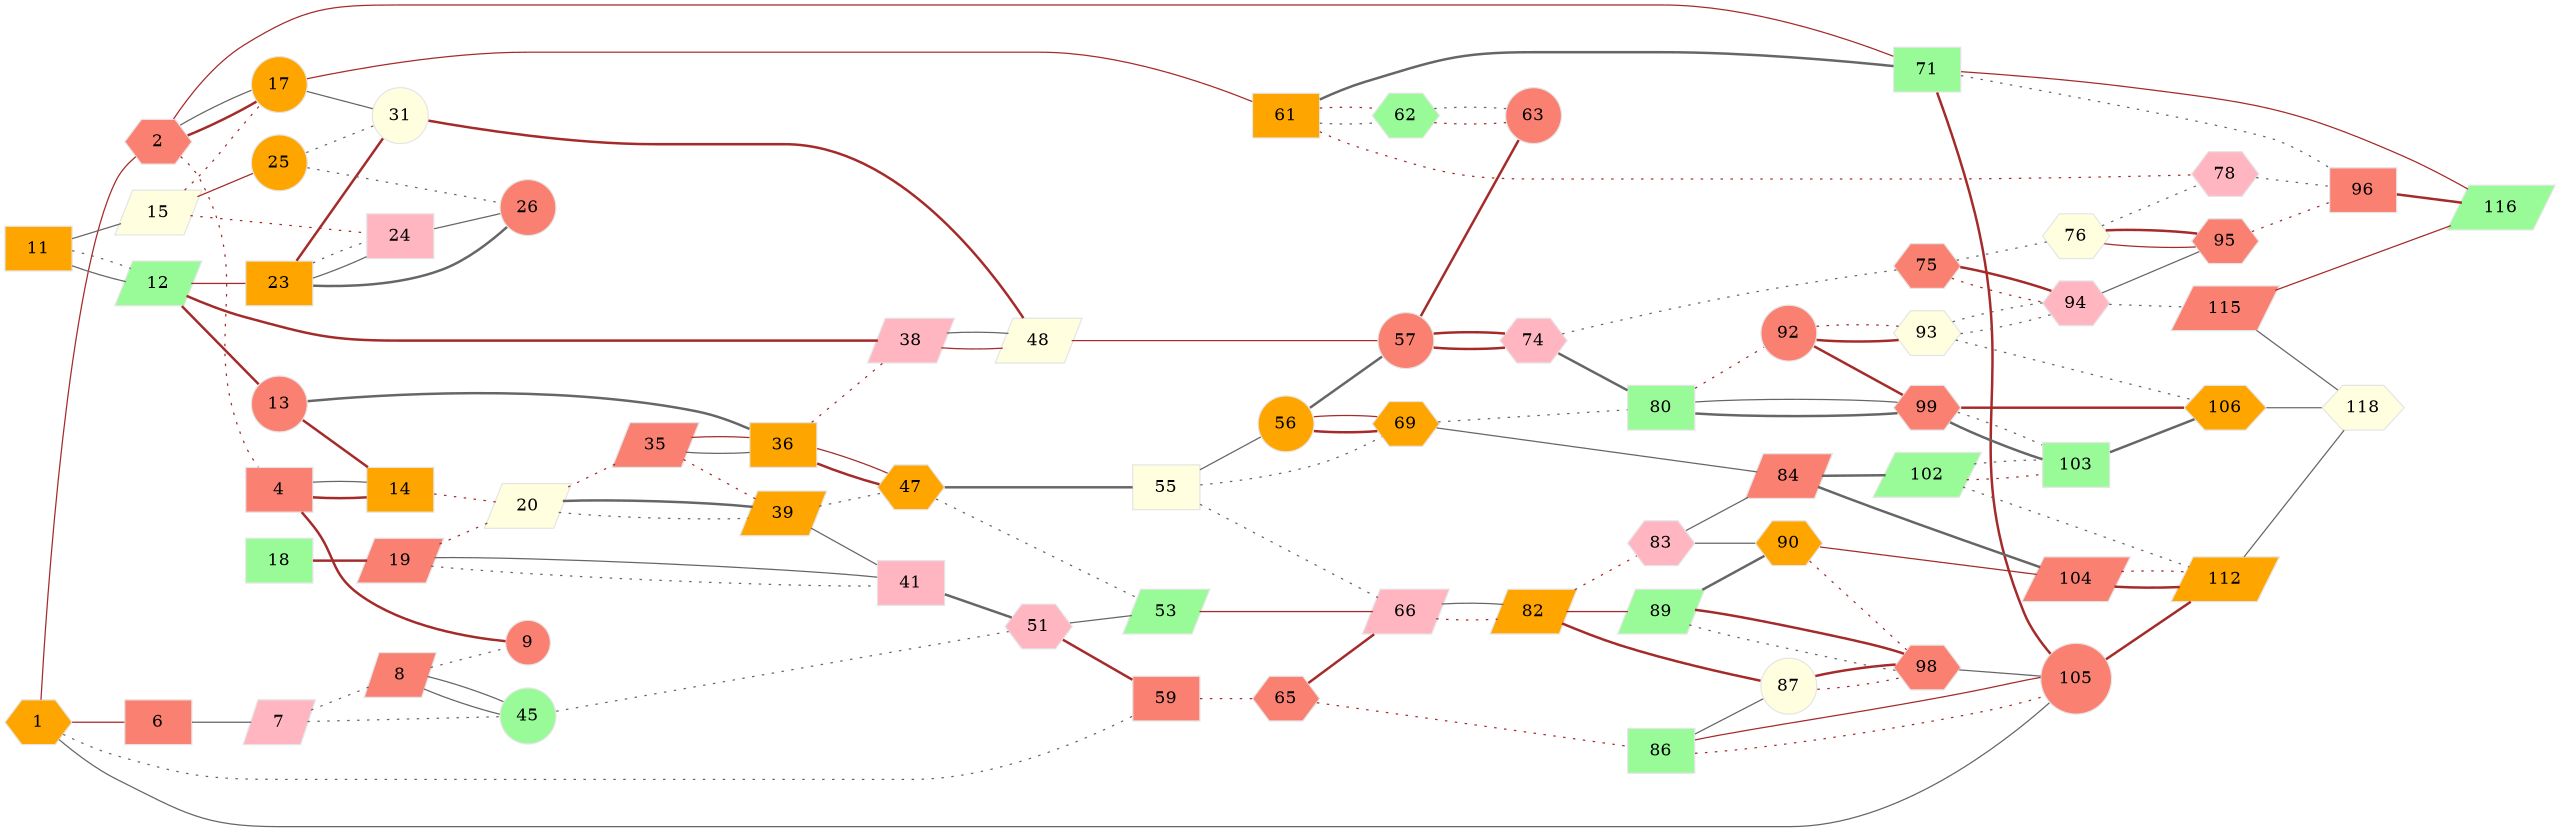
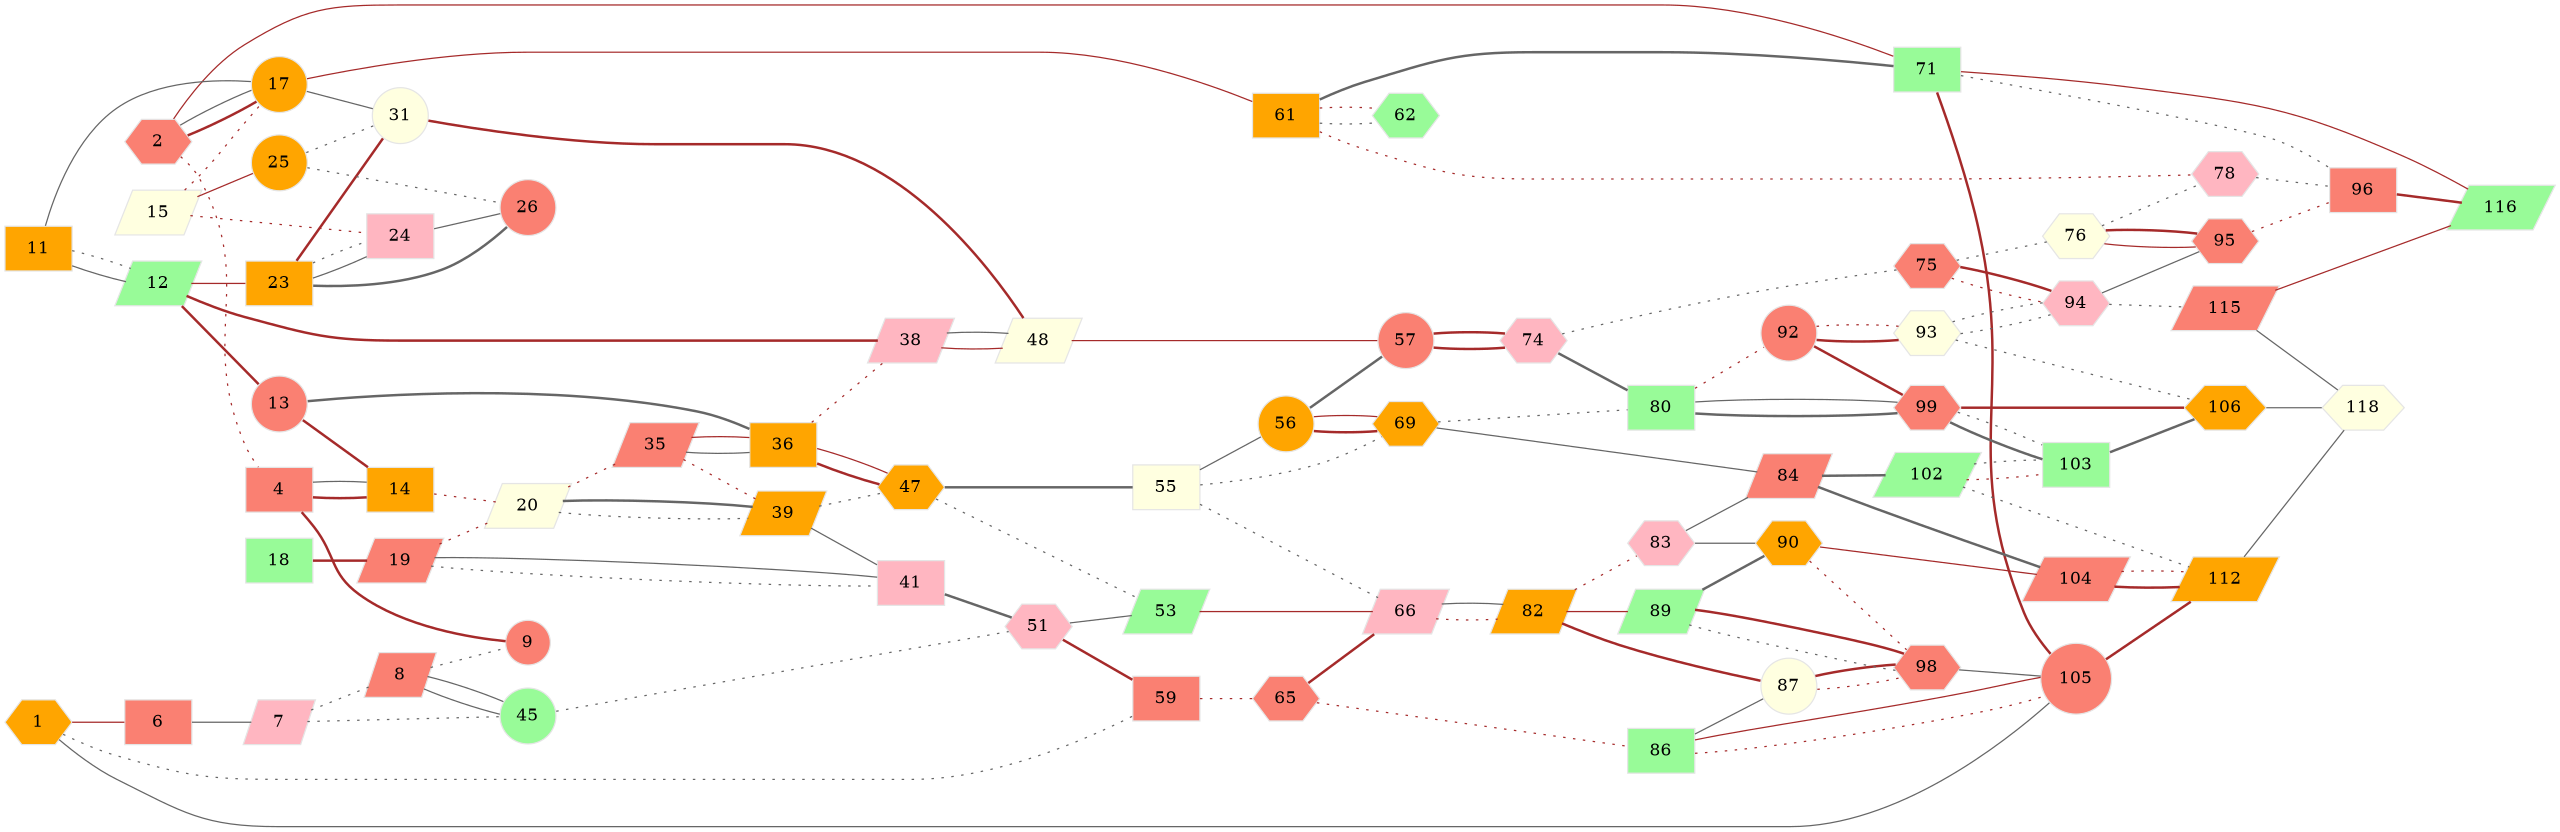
  graph {
    rankdir=LR
    node [color=gray90 fillcolor=salmon shape=hexagon style=filled]
    edge [color=gray40 style=dotted]
    1 [fillcolor=orange super="+29"]
    2 [super="+3"]
    6 [shape=box super="+28"]
    59 [shape=box super="+60"]
    105 [shape=circle super="+110"]
    4 [shape=box super="+5"]
    17 [fillcolor=orange shape=circle super="+32"]
    71 [fillcolor=palegreen shape=box super="+72"]
    7 [fillcolor=lightpink shape=parallelogram super="+40"]
    65 [super="+85"]
    112 [fillcolor=orange shape=parallelogram super="+113"]
    9 [shape=circle super="+10"]
    14 [fillcolor=orange shape=box]
    31 [fillcolor=lightyellow shape=circle super="+50"]
    61 [fillcolor=orange shape=box super="+70"]
    96 [shape=box super="+114"]
    116 [fillcolor=palegreen shape=parallelogram super="+117"]
    20 [fillcolor=lightyellow shape=parallelogram super="+21"]
    8 [shape=parallelogram]
    45 [fillcolor=palegreen shape=circle super="+46"]
    51 [fillcolor=lightpink super="+52"]
    18 [fillcolor=palegreen shape=box super="+27"]
    19 [shape=parallelogram]
    11 [fillcolor=orange shape=box]
    12 [fillcolor=palegreen shape=parallelogram super="+22"]
    15 [fillcolor=lightyellow shape=parallelogram super="+16"]
    13 [shape=circle]
    23 [fillcolor=orange shape=box super="+34"]
    38 [fillcolor=lightpink shape=parallelogram]
    24 [fillcolor=lightpink shape=box]
    25 [fillcolor=orange shape=circle super="+30"]
    36 [fillcolor=orange shape=box super="+37"]
    26 [shape=circle super="+33"]
    48 [fillcolor=lightyellow shape=parallelogram super="+49"]
    47 [fillcolor=orange super="+54"]
    35 [shape=parallelogram]
    39 [fillcolor=orange shape=parallelogram super="+42"]
    62 [fillcolor=palegreen]
    78 [fillcolor=lightpink]
    41 [fillcolor=lightpink shape=box super="+44"]
    57 [shape=circle super="+58"]
    53 [fillcolor=palegreen shape=parallelogram]
    55 [fillcolor=lightyellow shape=box super="+68"]
    66 [fillcolor=lightpink shape=parallelogram super="+67"]
    56 [fillcolor=orange shape=circle]
    69 [fillcolor=orange super="+79"]
-   63 [shape=circle super="+64"]
    74 [fillcolor=lightpink]
    82 [fillcolor=orange shape=parallelogram super="+88"]
    80 [fillcolor=palegreen shape=box super="+81"]
    84 [shape=parallelogram super="+101"]
    75
    86 [fillcolor=palegreen shape=box]
    87 [fillcolor=lightyellow shape=circle]
    83 [fillcolor=lightpink]
    89 [fillcolor=palegreen shape=parallelogram]
    92 [shape=circle]
    99 [super="+100"]
    102 [fillcolor=palegreen shape=parallelogram super="+109"]
    104 [shape=parallelogram]
    76 [fillcolor=lightyellow super="+77"]
    95
    94 [fillcolor=lightpink super="+97"]
    115 [shape=parallelogram super="+119"]
    93 [fillcolor=lightyellow]
    106 [fillcolor=orange super="+107"]
    103 [fillcolor=palegreen shape=box super="+108"]
    90 [fillcolor=orange super="+91"]
    98 [super="+111"]
    118 [fillcolor=lightyellow]
-   1 -- 2 [color=brown style=solid]
    1 -- 6 [color=brown style=solid weight=2]
    1 -- 59
    1 -- 105 [style=solid]
    2 -- 4 [color=brown]
    2 -- 17 [color=brown style=bold]
    2 -- 17 [style=solid]
    2 -- 71 [color=brown style=solid]
    6 -- 7 [style=solid weight=2]
    59 -- 65 [color=brown weight=2]
    105 -- 112 [color=brown style=bold]
    4 -- 9 [color=brown style=bold]
    4 -- 14 [color=brown style=bold]
    4 -- 14 [style=solid]
    17 -- 31 [style=solid]
    17 -- 61 [color=brown style=solid]
    71 -- 105 [color=brown style=bold]
    71 -- 96
    71 -- 116 [color=brown style=solid]
    7 -- 8
    7 -- 45
    65 -- 66 [color=brown style=bold]
    65 -- 86 [color=brown]
    112 -- 118 [style=solid]
    14 -- 20 [color=brown]
    31 -- 48 [color=brown style=bold]
    61 -- 71 [style=bold]
    61 -- 62
    61 -- 62 [color=brown]
    61 -- 78 [color=brown]
    96 -- 116 [color=brown style=bold]
    20 -- 35 [color=brown]
    20 -- 39
    20 -- 39 [style=bold]
    8 -- 9
    8 -- 45 [style=solid]
    8 -- 45 [style=solid]
    45 -- 51
    51 -- 59 [color=brown style=bold]
    51 -- 53 [style=solid]
    18 -- 19 [color=brown style=bold]
    19 -- 20 [color=brown]
    19 -- 41
    19 -- 41 [style=solid]
    11 -- 12 [style=solid]
    11 -- 12
-   11 -- 15 [style=solid]
+   11 -- 17 [style=solid]
    12 -- 13 [color=brown style=bold]
    12 -- 23 [color=brown style=solid]
    12 -- 38 [color=brown style=bold]
    15 -- 17 [color=brown]
    15 -- 24 [color=brown]
    15 -- 25 [color=brown style=solid]
    13 -- 14 [color=brown style=bold]
    13 -- 36 [style=bold]
    23 -- 31 [color=brown style=bold]
    23 -- 24 [style=solid]
    23 -- 24
    23 -- 26 [style=bold]
    38 -- 48 [color=brown style=solid]
    38 -- 48 [style=solid]
    24 -- 26 [style=solid]
    25 -- 31
    25 -- 26 [weight=2]
    36 -- 38 [color=brown]
    36 -- 47 [color=brown style=bold]
    36 -- 47 [color=brown style=solid]
    48 -- 57 [color=brown style=solid]
    47 -- 53
    47 -- 55 [style=bold]
    35 -- 36 [style=solid]
    35 -- 36 [color=brown style=solid]
    35 -- 39 [color=brown]
    39 -- 47
    39 -- 41 [style=solid]
-   62 -- 63 [color=brown]
-   62 -- 63
    78 -- 96
    41 -- 51 [style=bold]
-   57 -- 63 [color=brown style=bold]
    57 -- 74 [color=brown style=bold]
    57 -- 74 [color=brown style=bold]
    53 -- 66 [color=brown style=solid]
    55 -- 66
    55 -- 56 [style=solid]
    55 -- 69
    66 -- 82 [color=brown]
    66 -- 82 [style=solid]
    56 -- 57 [style=bold]
    56 -- 69 [color=brown style=bold]
    56 -- 69 [color=brown style=solid]
    69 -- 80
    69 -- 84 [style=solid]
    74 -- 80 [style=bold]
    74 -- 75
    82 -- 87 [color=brown style=bold]
    82 -- 83 [color=brown]
    82 -- 89 [color=brown style=solid]
    80 -- 92 [color=brown]
    80 -- 99 [style=bold]
    80 -- 99 [style=solid]
    84 -- 102 [style=bold]
    84 -- 104 [style=bold]
    75 -- 76
    75 -- 94 [color=brown]
    75 -- 94 [color=brown style=bold]
    86 -- 105 [color=brown]
    86 -- 105 [color=brown style=solid]
    86 -- 87 [style=solid]
    87 -- 98 [color=brown]
    87 -- 98 [color=brown style=bold]
    83 -- 84 [style=solid]
    83 -- 90 [style=solid]
    89 -- 90 [style=bold]
    89 -- 98
    89 -- 98 [color=brown style=bold]
    92 -- 99 [color=brown style=bold]
    92 -- 93 [color=brown style=bold]
    92 -- 93 [color=brown]
    99 -- 106 [color=brown style=bold]
    99 -- 103 [style=bold]
    99 -- 103
    102 -- 112
    102 -- 103 [color=brown weight=2]
    102 -- 103
    104 -- 112 [color=brown style=bold]
    104 -- 112 [color=brown]
    76 -- 78
    76 -- 95 [color=brown style=solid]
    76 -- 95 [color=brown style=bold]
    95 -- 96 [color=brown]
    94 -- 95 [style=solid]
    94 -- 115
    115 -- 116 [color=brown style=solid weight=2]
    115 -- 118 [style=solid]
    93 -- 94
    93 -- 94
    93 -- 106
    106 -- 118 [style=solid]
    103 -- 106 [style=bold]
    90 -- 104 [color=brown style=solid]
    90 -- 98 [color=brown]
    98 -- 105 [style=solid]
  }
